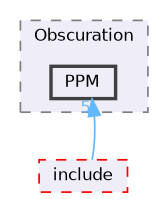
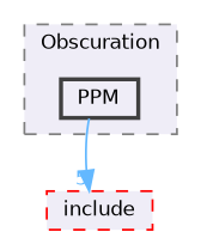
  digraph {
    compound=true
    node [fillcolor="#efedf7" fontname=Helvetica fontsize=10 shape=box]
    n1 [color=grey25 height=0.2 label=PPM style="filled,bold" width=0.4]
    n2 [color=red height=0.2 label=include style="filled,dashed" width=0.4]
    subgraph cluster_1 {
      bgcolor="#efedf7"
      fontname=Helvetica
      fontsize=10
      label=Obscuration
      pencolor=grey50
      style="filled,dashed"
      n1
    }
-   n2 -> n1 [color=steelblue1 fontcolor=steelblue1 fontname=Helvetica fontsize=10 headlabel=5 labeldistance=1.5 labelfontname=Helvetica labelfontsize=10]
+   n1 -> n2 [color=steelblue1 fontcolor=steelblue1 fontname=Helvetica fontsize=10 headlabel=5 labeldistance=1.5 labelfontname=Helvetica labelfontsize=10]
  }
